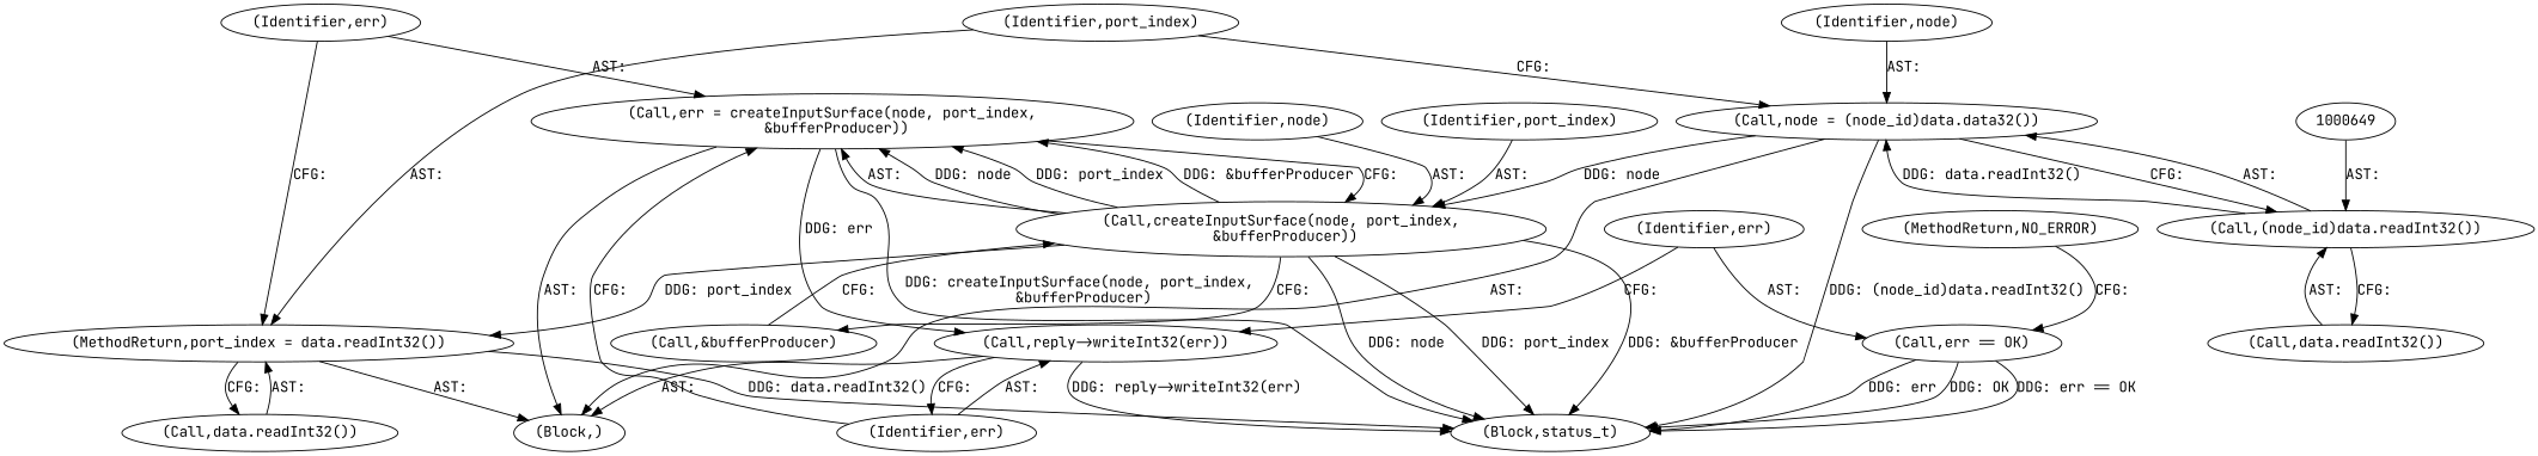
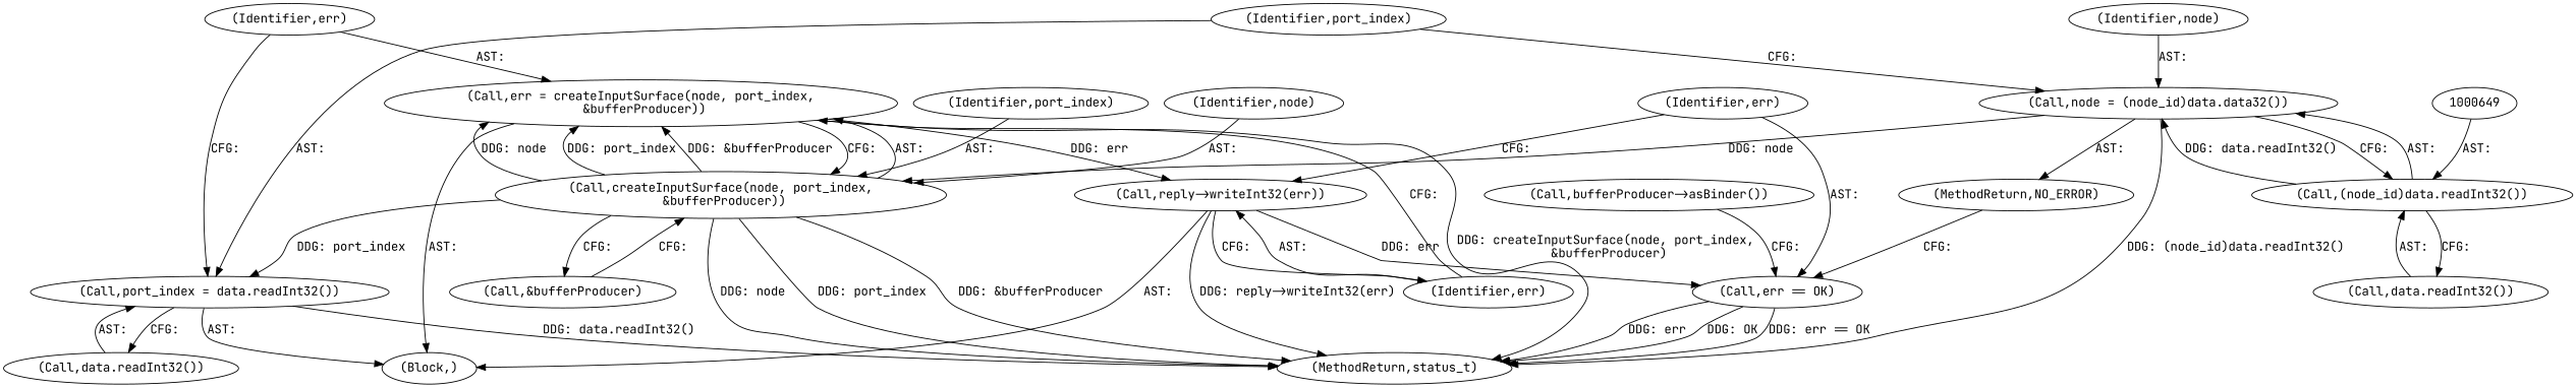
  digraph {
    fontname="JetBrains Mono"
    node [fontname="JetBrains Mono"]
    edge [fontname="JetBrains Mono"]
    n1 [label="(Call,err = createInputSurface(node, port_index,\n &bufferProducer))"]
    n2 [label="(Call,createInputSurface(node, port_index,\n &bufferProducer))"]
    n3 [label="(Call,reply->writeInt32(err))"]
    n4 [label="(Block,)"]
-   n5 [label="(Block,status_t)"]
+   n5 [label="(MethodReturn,status_t)"]
    n6 [label="(Call,&bufferProducer)"]
-   n7 [label="(MethodReturn,port_index = data.readInt32())"]
+   n7 [label="(Call,port_index = data.readInt32())"]
    n8 [label="(Call,err == OK)"]
    n9 [label="(Identifier,err)"]
    n10 [label="(Call,node = (node_id)data.data32())"]
    n11 [label="(Call,(node_id)data.readInt32())"]
    n12 [label="(Call,data.readInt32())"]
    n13 [label="(Call,data.readInt32())"]
    n14 [label="(Identifier,port_index)"]
    n15 [label="(Identifier,err)"]
    n16 [label="(Identifier,err)"]
    n17 [label="(Identifier,node)"]
    n18 [label="(MethodReturn,NO_ERROR)"]
    n19 [label="(Identifier,node)"]
    n20 [label="(Identifier,port_index)"]
+   n21 [label="(Call,bufferProducer->asBinder())"]
    1000649
    n1 -> n2 [label="CFG: "]
    n1 -> n3 [label="DDG: err"]
    n1 -> n4 [label="AST: "]
    n1 -> n5 [label="DDG: createInputSurface(node, port_index,\n &bufferProducer)"]
    n2 -> n1 [label="AST: "]
    n2 -> n1 [label="DDG: node"]
    n2 -> n1 [label="DDG: port_index"]
    n2 -> n1 [label="DDG: &bufferProducer"]
    n2 -> n5 [label="DDG: node"]
    n2 -> n5 [label="DDG: port_index"]
    n2 -> n5 [label="DDG: &bufferProducer"]
    n2 -> n6 [label="CFG: "]
    n2 -> n7 [label="DDG: port_index"]
    n3 -> n4 [label="AST: "]
    n3 -> n5 [label="DDG: reply->writeInt32(err)"]
+   n3 -> n8 [label="DDG: err"]
    n3 -> n9 [label="CFG: "]
    n6 -> n2 [label="CFG: "]
    n7 -> n4 [label="AST: "]
    n7 -> n5 [label="DDG: data.readInt32()"]
    n7 -> n13 [label="CFG: "]
    n8 -> n5 [label="DDG: err"]
    n8 -> n5 [label="DDG: OK"]
    n8 -> n5 [label="DDG: err == OK"]
    n9 -> n1 [label="CFG: "]
    n9 -> n3 [label="AST: "]
    n10 -> n2 [label="DDG: node"]
-   n10 -> n4 [label="AST: "]
+   n10 -> n18 [label="AST: "]
    n10 -> n5 [label="DDG: (node_id)data.readInt32()"]
    n10 -> n11 [label="CFG: "]
    n11 -> n10 [label="AST: "]
    n11 -> n10 [label="DDG: data.readInt32()"]
    n11 -> n12 [label="CFG: "]
    n12 -> n11 [label="AST: "]
    n13 -> n7 [label="AST: "]
    n14 -> n2 [label="AST: "]
    n15 -> n1 [label="AST: "]
    n15 -> n7 [label="CFG: "]
    n16 -> n3 [label="CFG: "]
    n16 -> n8 [label="AST: "]
    n17 -> n2 [label="AST: "]
    n18 -> n8 [label="CFG: "]
    n19 -> n10 [label="AST: "]
    n20 -> n7 [label="AST: "]
    n20 -> n10 [label="CFG: "]
+   n21 -> n8 [label="CFG: "]
    1000649 -> n11 [label="AST: "]
  }
